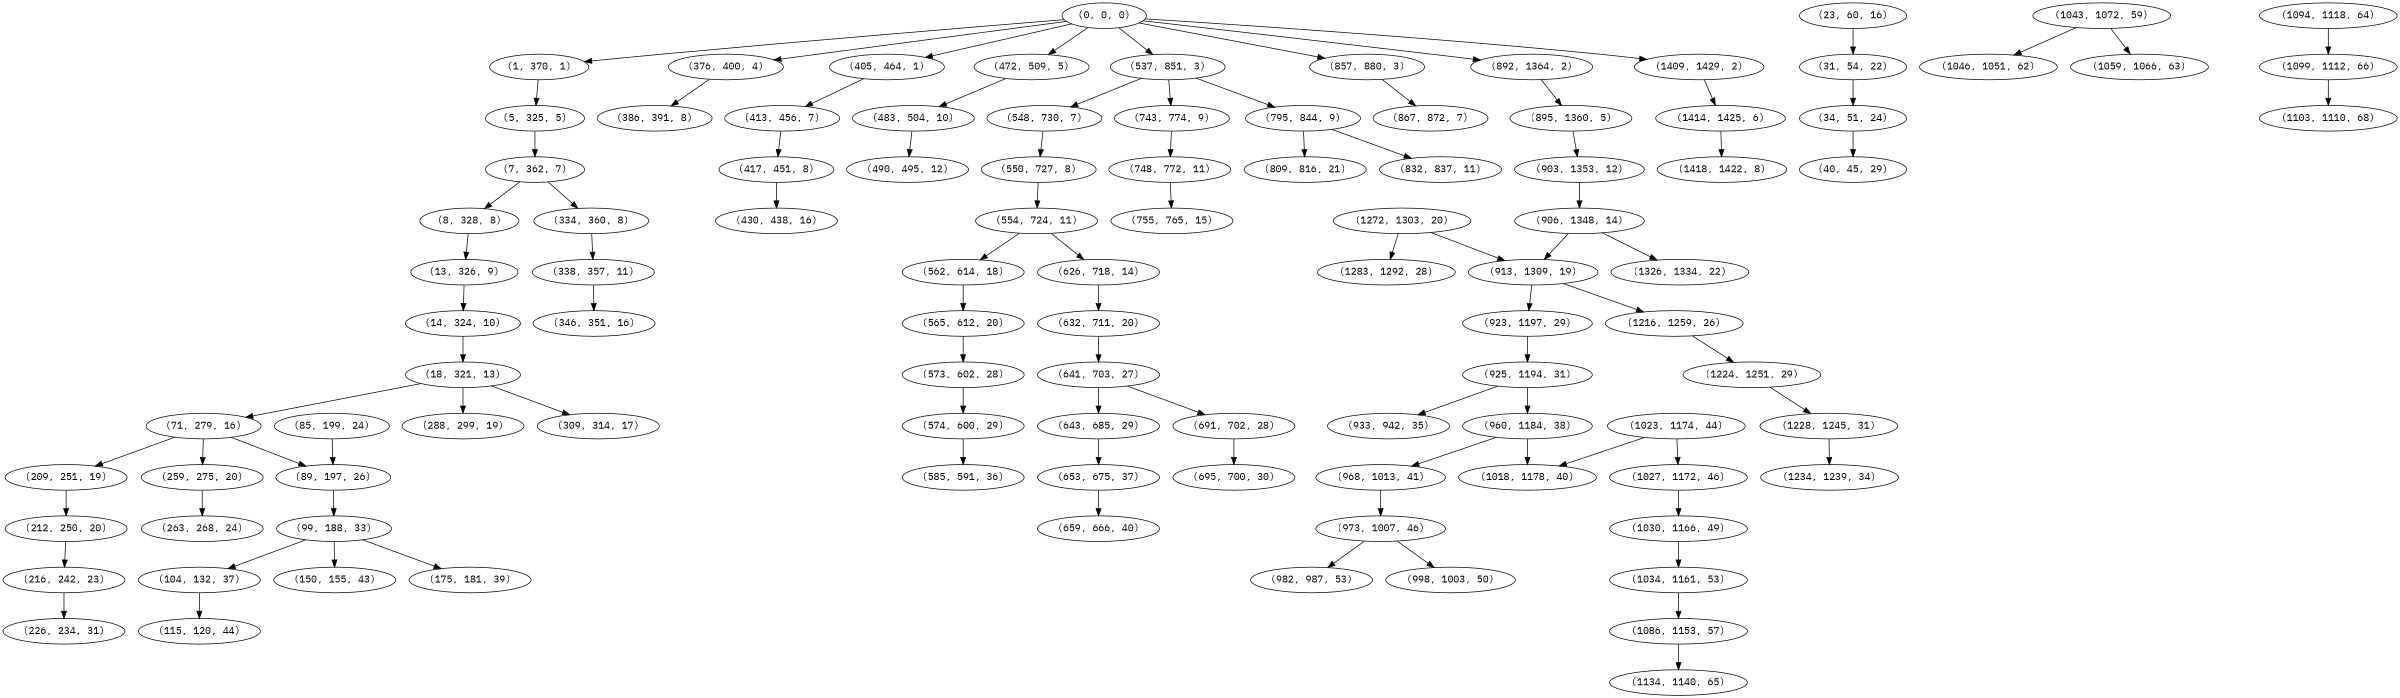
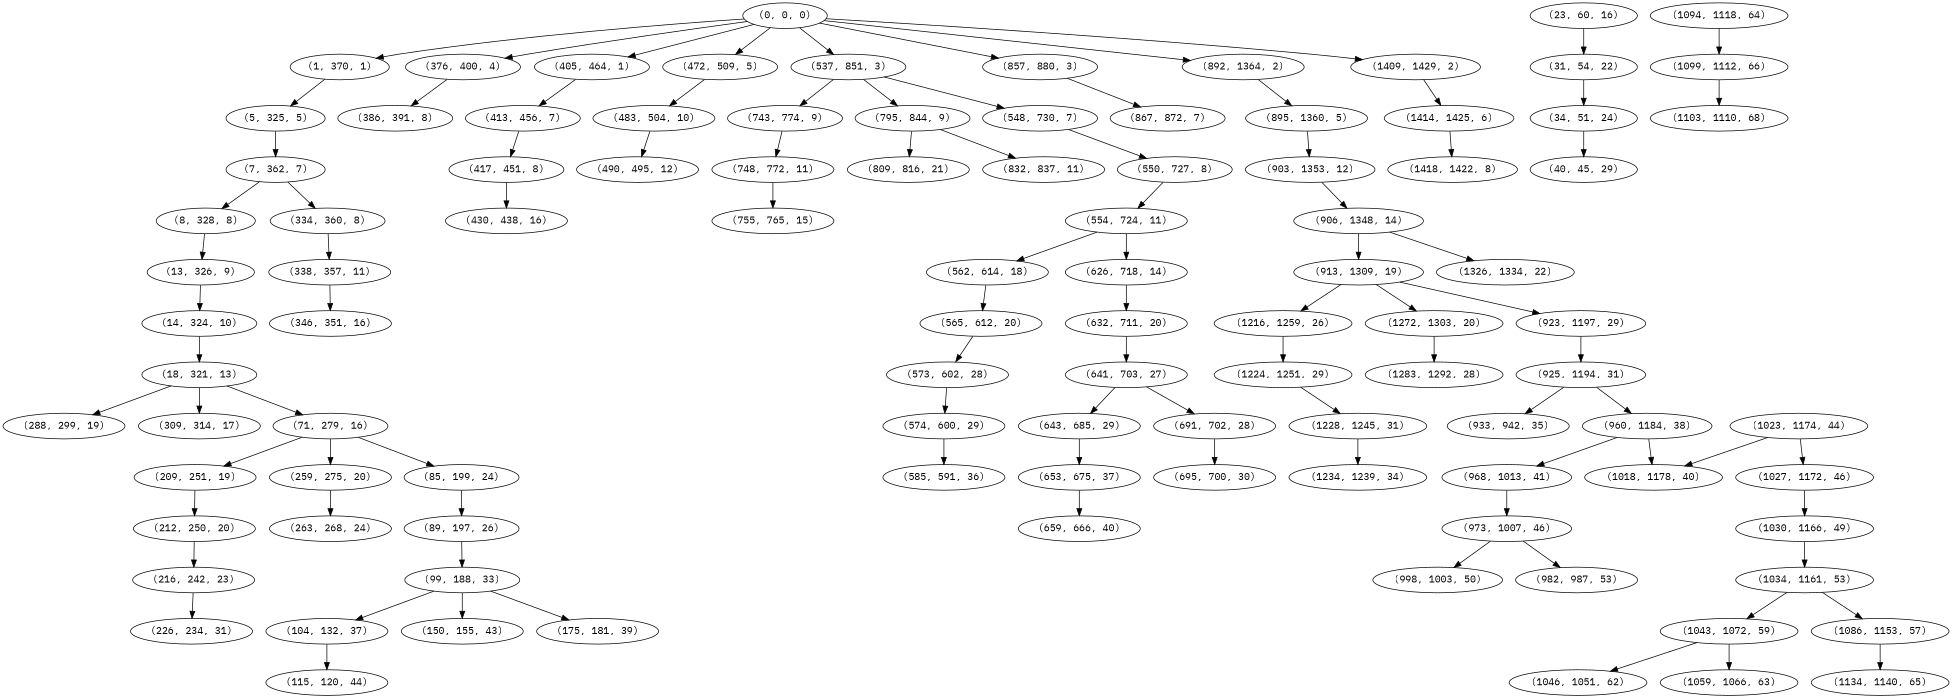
  digraph {
    fontname="IBM Plex Mono"
    node [fontname="IBM Plex Mono"]
    edge [fontname="IBM Plex Mono"]
    "(0, 0, 0)"
    "(1, 370, 1)"
    "(376, 400, 4)"
    "(405, 464, 1)"
    "(472, 509, 5)"
    "(537, 851, 3)"
    "(857, 880, 3)"
    "(892, 1364, 2)"
    "(1409, 1429, 2)"
    n10 [label="(5, 325, 5)"]
    "(386, 391, 8)"
    "(413, 456, 7)"
    "(483, 504, 10)"
    "(548, 730, 7)"
    "(743, 774, 9)"
    "(795, 844, 9)"
    "(867, 872, 7)"
    "(895, 1360, 5)"
    "(1414, 1425, 6)"
    "(7, 362, 7)"
    "(8, 328, 8)"
    "(334, 360, 8)"
    "(13, 326, 9)"
    "(338, 357, 11)"
    "(14, 324, 10)"
    "(18, 321, 13)"
    "(71, 279, 16)"
    "(288, 299, 19)"
    "(309, 314, 17)"
    "(23, 60, 16)"
    "(31, 54, 22)"
    "(85, 199, 24)"
    "(209, 251, 19)"
    "(259, 275, 20)"
    "(34, 51, 24)"
    "(40, 45, 29)"
    "(89, 197, 26)"
    "(212, 250, 20)"
    "(263, 268, 24)"
    "(99, 188, 33)"
    "(104, 132, 37)"
    "(150, 155, 43)"
    "(175, 181, 39)"
    "(115, 120, 44)"
    "(216, 242, 23)"
    "(226, 234, 31)"
    "(346, 351, 16)"
    "(417, 451, 8)"
    "(430, 438, 16)"
    "(490, 495, 12)"
    "(550, 727, 8)"
    "(748, 772, 11)"
    "(809, 816, 21)"
    "(832, 837, 11)"
    "(554, 724, 11)"
    "(562, 614, 18)"
    "(626, 718, 14)"
    "(565, 612, 20)"
    "(632, 711, 20)"
    "(573, 602, 28)"
    "(574, 600, 29)"
    "(585, 591, 36)"
    "(641, 703, 27)"
    "(643, 685, 29)"
    "(691, 702, 28)"
    "(653, 675, 37)"
    "(695, 700, 30)"
    "(659, 666, 40)"
    "(755, 765, 15)"
    "(903, 1353, 12)"
    "(906, 1348, 14)"
    "(913, 1309, 19)"
    "(1326, 1334, 22)"
    "(923, 1197, 29)"
    "(1216, 1259, 26)"
    "(1272, 1303, 20)"
    "(925, 1194, 31)"
    "(1224, 1251, 29)"
    "(1283, 1292, 28)"
    "(933, 942, 35)"
    "(960, 1184, 38)"
    "(968, 1013, 41)"
    "(1018, 1178, 40)"
    "(973, 1007, 46)"
    "(982, 987, 53)"
    "(998, 1003, 50)"
    "(1023, 1174, 44)"
    "(1027, 1172, 46)"
    "(1030, 1166, 49)"
    "(1034, 1161, 53)"
    "(1043, 1072, 59)"
    "(1086, 1153, 57)"
    "(1046, 1051, 62)"
    "(1059, 1066, 63)"
    "(1134, 1140, 65)"
    "(1094, 1118, 64)"
    "(1099, 1112, 66)"
    "(1103, 1110, 68)"
    "(1228, 1245, 31)"
    "(1234, 1239, 34)"
    "(1418, 1422, 8)"
    "(0, 0, 0)" -> "(1, 370, 1)"
    "(0, 0, 0)" -> "(376, 400, 4)"
    "(0, 0, 0)" -> "(405, 464, 1)"
    "(0, 0, 0)" -> "(472, 509, 5)"
    "(0, 0, 0)" -> "(537, 851, 3)"
    "(0, 0, 0)" -> "(857, 880, 3)"
    "(0, 0, 0)" -> "(892, 1364, 2)"
    "(0, 0, 0)" -> "(1409, 1429, 2)"
    "(1, 370, 1)" -> n10
    "(376, 400, 4)" -> "(386, 391, 8)"
    "(405, 464, 1)" -> "(413, 456, 7)"
    "(472, 509, 5)" -> "(483, 504, 10)"
    "(537, 851, 3)" -> "(548, 730, 7)"
    "(537, 851, 3)" -> "(743, 774, 9)"
    "(537, 851, 3)" -> "(795, 844, 9)"
    "(857, 880, 3)" -> "(867, 872, 7)"
    "(892, 1364, 2)" -> "(895, 1360, 5)"
    "(1409, 1429, 2)" -> "(1414, 1425, 6)"
    n10 -> "(7, 362, 7)"
    "(413, 456, 7)" -> "(417, 451, 8)"
    "(483, 504, 10)" -> "(490, 495, 12)"
    "(548, 730, 7)" -> "(550, 727, 8)"
    "(743, 774, 9)" -> "(748, 772, 11)"
    "(795, 844, 9)" -> "(809, 816, 21)"
    "(795, 844, 9)" -> "(832, 837, 11)"
    "(895, 1360, 5)" -> "(903, 1353, 12)"
    "(1414, 1425, 6)" -> "(1418, 1422, 8)"
    "(7, 362, 7)" -> "(8, 328, 8)"
    "(7, 362, 7)" -> "(334, 360, 8)"
    "(8, 328, 8)" -> "(13, 326, 9)"
    "(334, 360, 8)" -> "(338, 357, 11)"
    "(13, 326, 9)" -> "(14, 324, 10)"
    "(338, 357, 11)" -> "(346, 351, 16)"
    "(14, 324, 10)" -> "(18, 321, 13)"
    "(18, 321, 13)" -> "(71, 279, 16)"
    "(18, 321, 13)" -> "(288, 299, 19)"
    "(18, 321, 13)" -> "(309, 314, 17)"
-   "(71, 279, 16)" -> "(89, 197, 26)"
+   "(71, 279, 16)" -> "(85, 199, 24)"
    "(71, 279, 16)" -> "(209, 251, 19)"
    "(71, 279, 16)" -> "(259, 275, 20)"
    "(23, 60, 16)" -> "(31, 54, 22)"
    "(31, 54, 22)" -> "(34, 51, 24)"
    "(85, 199, 24)" -> "(89, 197, 26)"
    "(209, 251, 19)" -> "(212, 250, 20)"
    "(259, 275, 20)" -> "(263, 268, 24)"
    "(34, 51, 24)" -> "(40, 45, 29)"
    "(89, 197, 26)" -> "(99, 188, 33)"
    "(212, 250, 20)" -> "(216, 242, 23)"
    "(99, 188, 33)" -> "(104, 132, 37)"
    "(99, 188, 33)" -> "(150, 155, 43)"
    "(99, 188, 33)" -> "(175, 181, 39)"
    "(104, 132, 37)" -> "(115, 120, 44)"
    "(216, 242, 23)" -> "(226, 234, 31)"
    "(417, 451, 8)" -> "(430, 438, 16)"
    "(550, 727, 8)" -> "(554, 724, 11)"
    "(748, 772, 11)" -> "(755, 765, 15)"
    "(554, 724, 11)" -> "(562, 614, 18)"
    "(554, 724, 11)" -> "(626, 718, 14)"
    "(562, 614, 18)" -> "(565, 612, 20)"
    "(626, 718, 14)" -> "(632, 711, 20)"
    "(565, 612, 20)" -> "(573, 602, 28)"
    "(632, 711, 20)" -> "(641, 703, 27)"
    "(573, 602, 28)" -> "(574, 600, 29)"
    "(574, 600, 29)" -> "(585, 591, 36)"
    "(641, 703, 27)" -> "(643, 685, 29)"
    "(641, 703, 27)" -> "(691, 702, 28)"
    "(643, 685, 29)" -> "(653, 675, 37)"
    "(691, 702, 28)" -> "(695, 700, 30)"
    "(653, 675, 37)" -> "(659, 666, 40)"
    "(903, 1353, 12)" -> "(906, 1348, 14)"
    "(906, 1348, 14)" -> "(913, 1309, 19)"
    "(906, 1348, 14)" -> "(1326, 1334, 22)"
    "(913, 1309, 19)" -> "(923, 1197, 29)"
    "(913, 1309, 19)" -> "(1216, 1259, 26)"
-   "(1272, 1303, 20)" -> "(913, 1309, 19)"
+   "(913, 1309, 19)" -> "(1272, 1303, 20)"
    "(923, 1197, 29)" -> "(925, 1194, 31)"
    "(1216, 1259, 26)" -> "(1224, 1251, 29)"
    "(1272, 1303, 20)" -> "(1283, 1292, 28)"
    "(925, 1194, 31)" -> "(933, 942, 35)"
    "(925, 1194, 31)" -> "(960, 1184, 38)"
    "(1224, 1251, 29)" -> "(1228, 1245, 31)"
    "(960, 1184, 38)" -> "(968, 1013, 41)"
    "(960, 1184, 38)" -> "(1018, 1178, 40)"
    "(968, 1013, 41)" -> "(973, 1007, 46)"
    "(973, 1007, 46)" -> "(982, 987, 53)"
    "(973, 1007, 46)" -> "(998, 1003, 50)"
    "(1023, 1174, 44)" -> "(1018, 1178, 40)"
    "(1023, 1174, 44)" -> "(1027, 1172, 46)"
    "(1027, 1172, 46)" -> "(1030, 1166, 49)"
    "(1030, 1166, 49)" -> "(1034, 1161, 53)"
+   "(1034, 1161, 53)" -> "(1043, 1072, 59)"
    "(1034, 1161, 53)" -> "(1086, 1153, 57)"
    "(1043, 1072, 59)" -> "(1046, 1051, 62)"
    "(1043, 1072, 59)" -> "(1059, 1066, 63)"
    "(1086, 1153, 57)" -> "(1134, 1140, 65)"
    "(1094, 1118, 64)" -> "(1099, 1112, 66)"
    "(1099, 1112, 66)" -> "(1103, 1110, 68)"
    "(1228, 1245, 31)" -> "(1234, 1239, 34)"
  }
